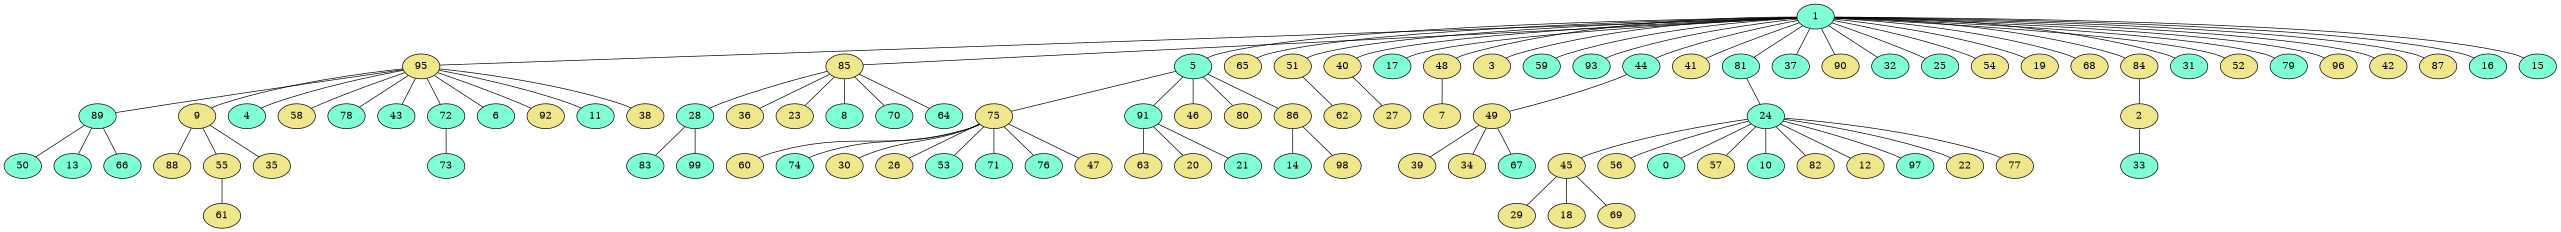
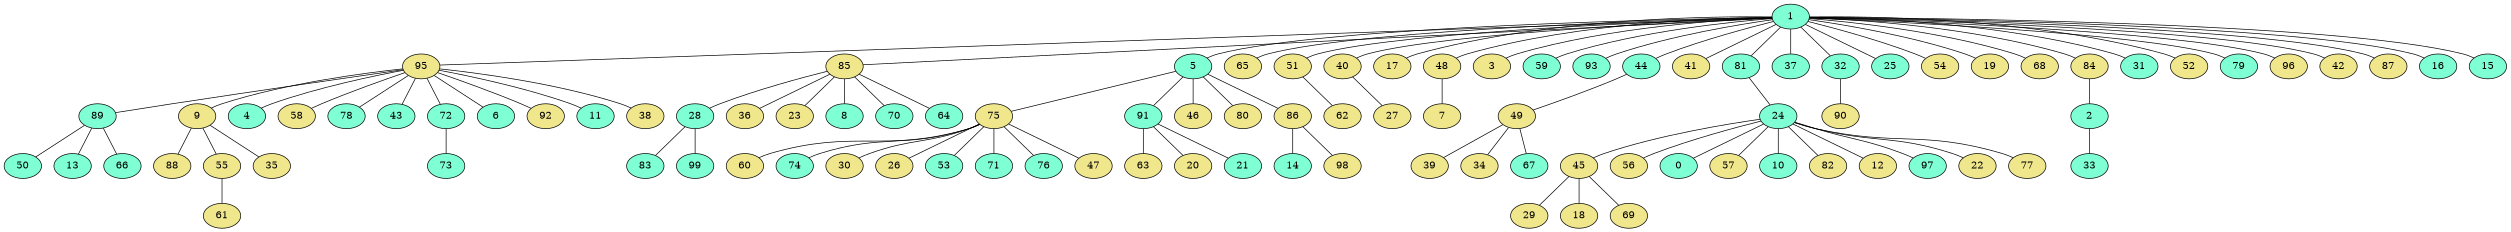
  strict graph {
    node [fillcolor=khaki style=filled]
    1 [fillcolor=aquamarine]
    95
    85
    5 [fillcolor=aquamarine]
    65
    51
    40
-   17 [fillcolor=aquamarine]
+   17
    48
    3
    59 [fillcolor=aquamarine]
    93 [fillcolor=aquamarine]
    44 [fillcolor=aquamarine]
    41
    81 [fillcolor=aquamarine]
    37 [fillcolor=aquamarine]
    90
    32 [fillcolor=aquamarine]
    25 [fillcolor=aquamarine]
    54
    19
    68
    84
    31 [fillcolor=aquamarine]
    52
    79 [fillcolor=aquamarine]
    96
    42
    87
    16 [fillcolor=aquamarine]
    15 [fillcolor=aquamarine]
    89 [fillcolor=aquamarine]
    9
    4 [fillcolor=aquamarine]
    58
    78 [fillcolor=aquamarine]
    43 [fillcolor=aquamarine]
    72 [fillcolor=aquamarine]
    6 [fillcolor=aquamarine]
    92
    11 [fillcolor=aquamarine]
    38
    28 [fillcolor=aquamarine]
    36
    23
    8 [fillcolor=aquamarine]
    70 [fillcolor=aquamarine]
    64 [fillcolor=aquamarine]
    75
    91 [fillcolor=aquamarine]
    46
    80
    86
    24 [fillcolor=aquamarine]
    45
    56
    0 [fillcolor=aquamarine]
    57
    10 [fillcolor=aquamarine]
    82
    12
    97 [fillcolor=aquamarine]
    22
    77
    62
    27
    7
    49
-   2
+   2 [fillcolor=aquamarine]
    50 [fillcolor=aquamarine]
    13 [fillcolor=aquamarine]
    66 [fillcolor=aquamarine]
    88
    55
    35
    73 [fillcolor=aquamarine]
    83 [fillcolor=aquamarine]
    99 [fillcolor=aquamarine]
    60
    74 [fillcolor=aquamarine]
    30
    26
    53 [fillcolor=aquamarine]
    71 [fillcolor=aquamarine]
    76 [fillcolor=aquamarine]
    47
    63
    20
    21 [fillcolor=aquamarine]
    14 [fillcolor=aquamarine]
    98
    29
    18
    69
    39
    34
    67 [fillcolor=aquamarine]
    33 [fillcolor=aquamarine]
    61
    1 -- 95
    1 -- 85
    1 -- 5
    1 -- 65
    1 -- 51
    1 -- 40
    1 -- 17
    1 -- 48
    1 -- 3
    1 -- 59
    1 -- 93
    1 -- 44
    1 -- 41
    1 -- 81
    1 -- 37
-   1 -- 90
+   32 -- 90
    1 -- 32
    1 -- 25
    1 -- 54
    1 -- 19
    1 -- 68
    1 -- 84
    1 -- 31
    1 -- 52
    1 -- 79
    1 -- 96
    1 -- 42
    1 -- 87
    1 -- 16
    1 -- 15
    95 -- 89
    95 -- 9
    95 -- 4
    95 -- 58
    95 -- 78
    95 -- 43
    95 -- 72
    95 -- 6
    95 -- 92
    95 -- 11
    95 -- 38
    85 -- 28
    85 -- 36
    85 -- 23
    85 -- 8
    85 -- 70
    85 -- 64
    5 -- 75
    5 -- 91
    5 -- 46
    5 -- 80
    5 -- 86
    51 -- 62
    40 -- 27
    48 -- 7
    44 -- 49
    81 -- 24
    84 -- 2
    89 -- 50
    89 -- 13
    89 -- 66
    9 -- 88
    9 -- 55
    9 -- 35
    72 -- 73
    28 -- 83
    28 -- 99
    75 -- 60
    75 -- 74
    75 -- 30
    75 -- 26
    75 -- 53
    75 -- 71
    75 -- 76
    75 -- 47
    91 -- 63
    91 -- 20
    91 -- 21
    86 -- 14
    86 -- 98
    24 -- 45
    24 -- 56
    24 -- 0
    24 -- 57
    24 -- 10
    24 -- 82
    24 -- 12
    24 -- 97
    24 -- 22
    24 -- 77
    45 -- 29
    45 -- 18
    45 -- 69
    49 -- 39
    49 -- 34
    49 -- 67
    2 -- 33
    55 -- 61
  }
